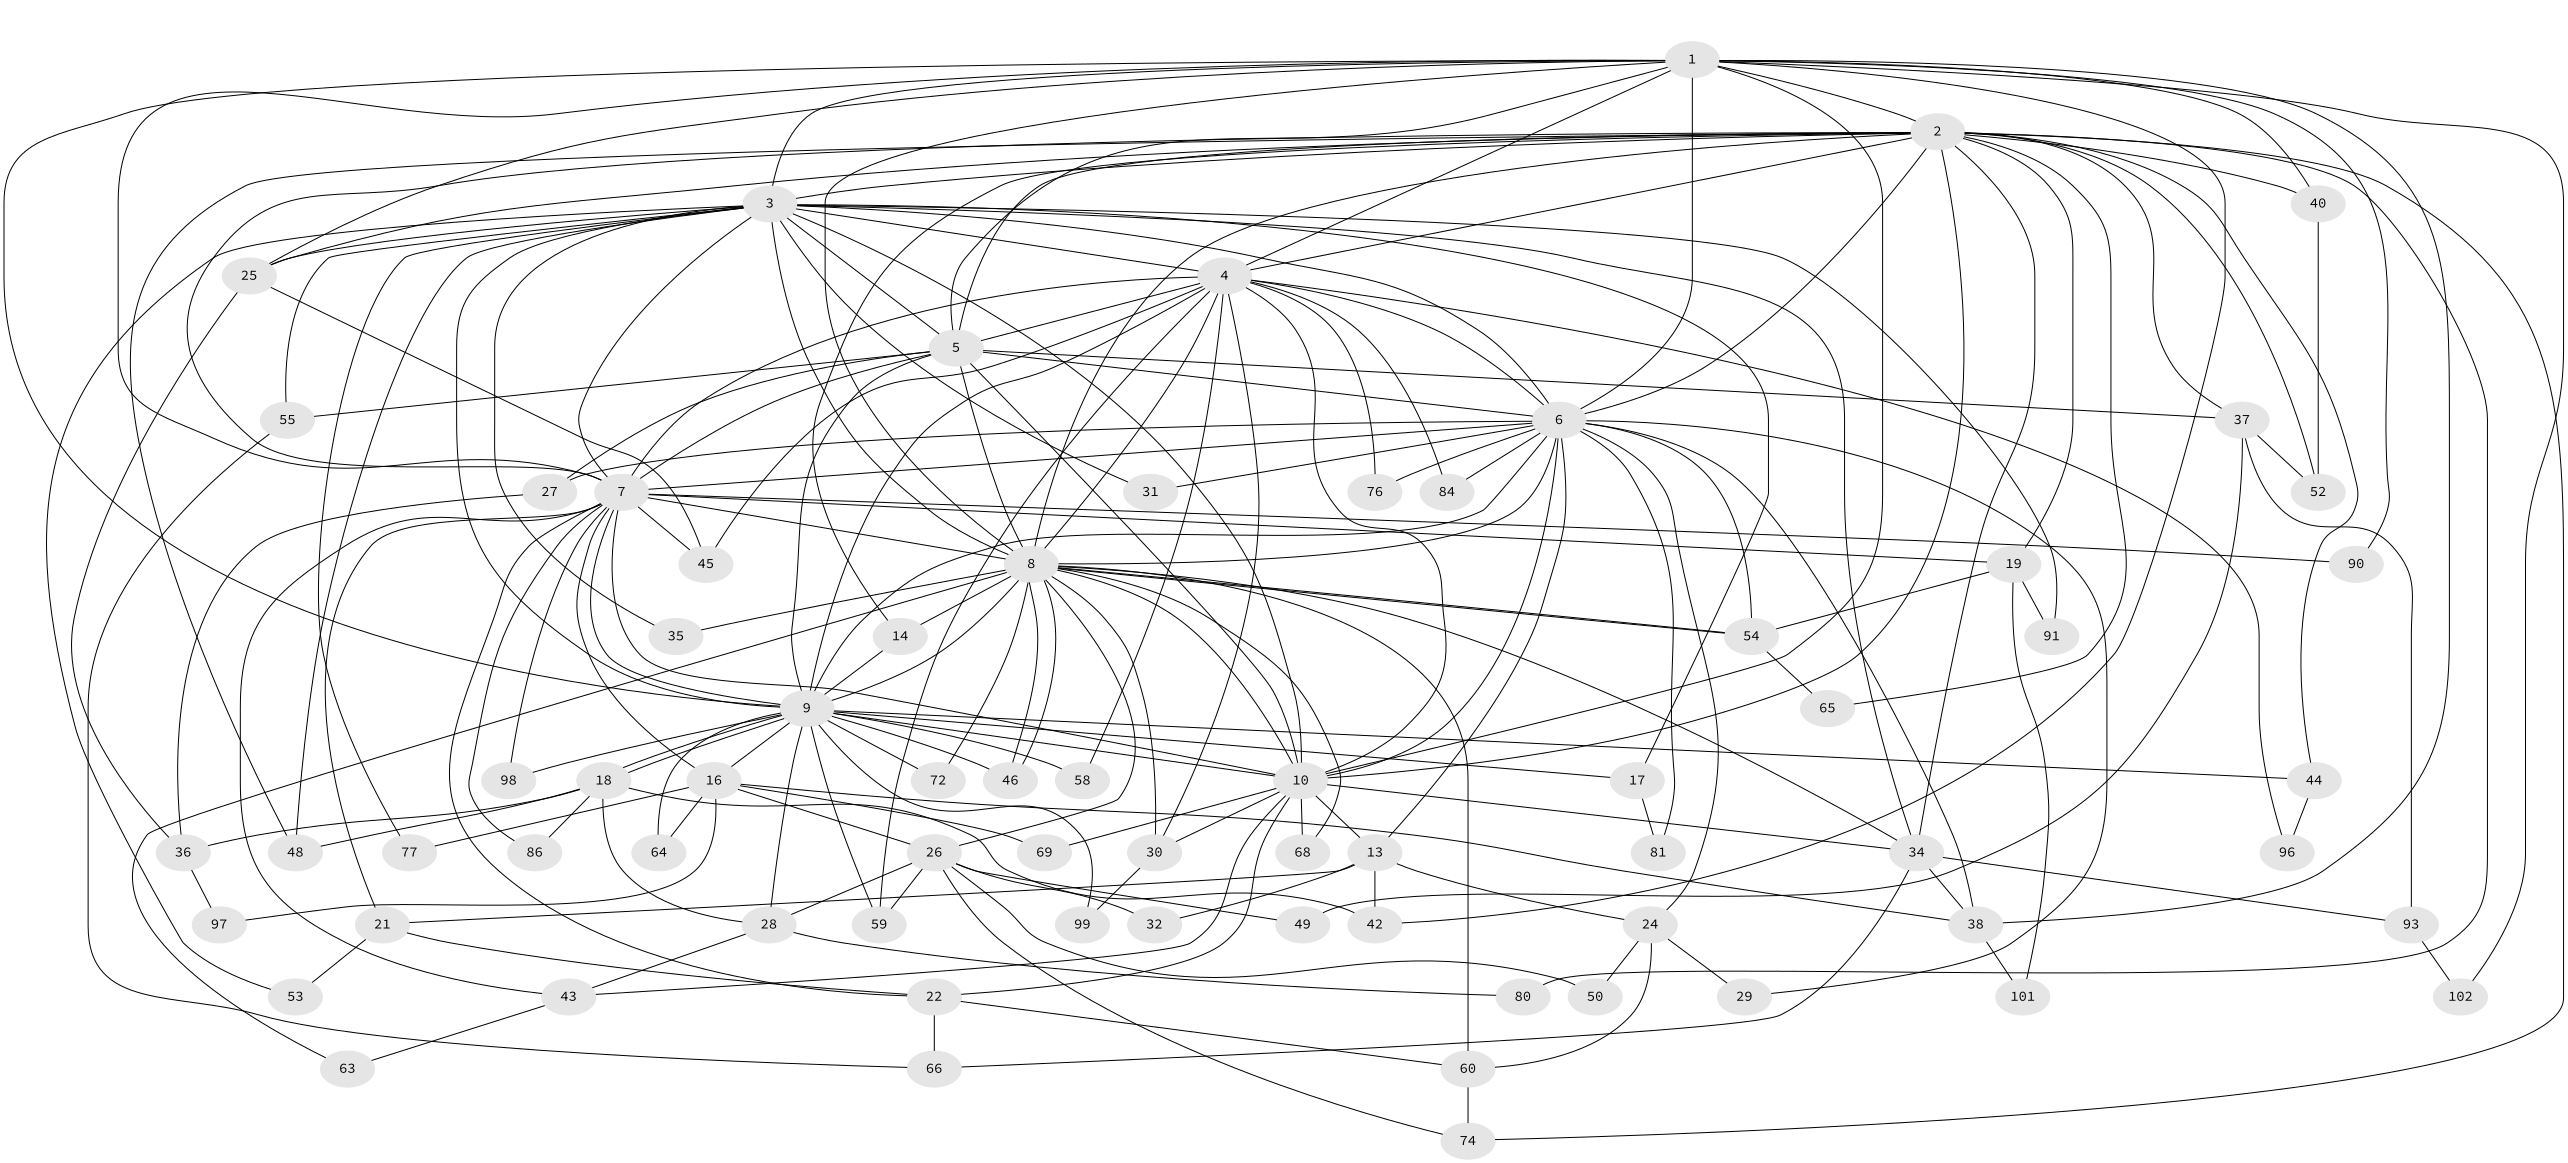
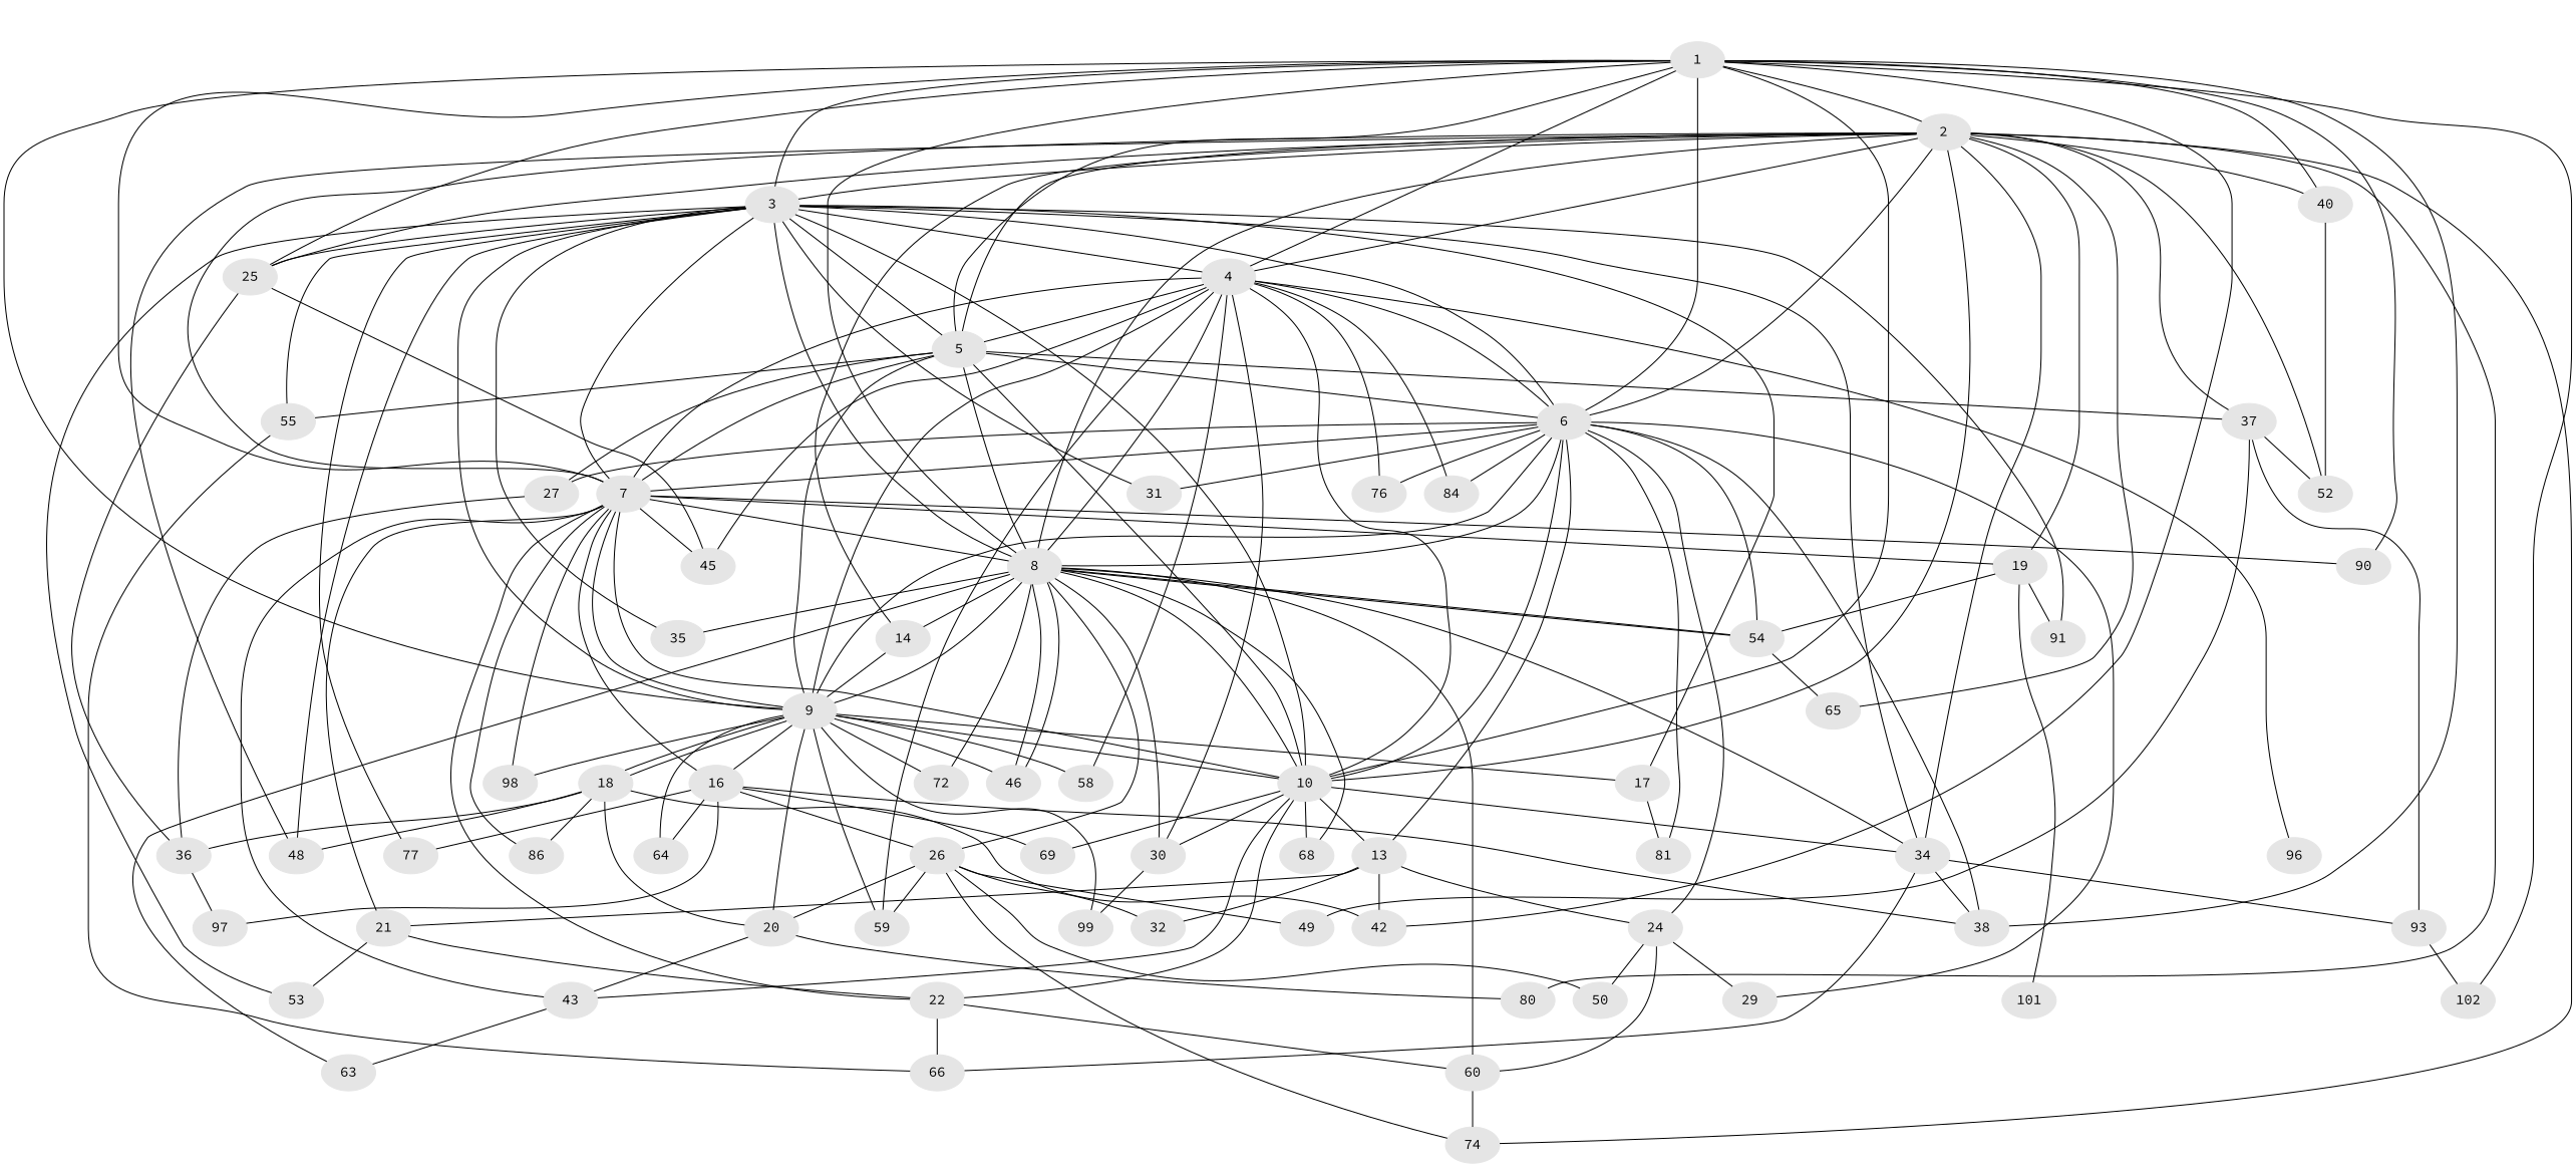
  graph {
    fontname="Source Code Pro"
    node [color=gray90 fontname="Source Code Pro" style=filled]
    edge [fontname="Source Code Pro"]
    1 [super="+58"]
    2 [super="+78"]
    3 [super="+11"]
    4 [super="+85"]
    5 [super="+20"]
    6 [super="+23"]
    7 [super="+15"]
    8 [super="+47"]
    9 [super="+12"]
    10 [super="+33"]
    25 [super="+70"]
    38 [super="+51"]
    40 [super="+100"]
    42 [super="+75"]
    90
    102
    14
    19 [super="+89"]
    34 [super="+71"]
    37 [super="+84"]
-   44
    48 [super="+59"]
    52
    65
    74
    80
    17
    31
    35
    53
    55
    77
    91
    30 [super="+92"]
    45 [super="+94"]
    n36 [label=59]
    76
    n38 [label=84]
    n39 [label=58]
    96
    27
    13 [super="+57"]
    24
    29
    54 [super="+79"]
    81
    16 [super="+61"]
    21
    22 [super="+62"]
    43 [super="+95"]
    86
    98
    26 [super="+82"]
    46 [super="+67"]
    60 [super="+87"]
    63
    68
    72
    18 [super="+41"]
-   28
+   28 [label=20]
    64
    99
    69
    36 [super="+39"]
    101
    66 [super="+73"]
    93
    49
    32
    50
    97
    1 -- 2
    1 -- 3
    1 -- 4
    1 -- 5
    1 -- 6 [weight=2]
    1 -- 7
    1 -- 8
    1 -- 9
    1 -- 10
    1 -- 25
    1 -- 38
    1 -- 40
    1 -- 42
    1 -- 90
    1 -- 102
    2 -- 3
    2 -- 4
    2 -- 5
    2 -- 6
    2 -- 7
    2 -- 8 [weight=2]
    2 -- 10
    2 -- 25
    2 -- 40
    2 -- 14
    2 -- 19
    2 -- 34
    2 -- 37
-   2 -- 44
    2 -- 48
    2 -- 52
    2 -- 65
    2 -- 74
    2 -- 80
    3 -- 4
    3 -- 5
    3 -- 6
    3 -- 7
    3 -- 8
    3 -- 9
    3 -- 10
    3 -- 25
    3 -- 34
    3 -- 48
    3 -- 17
    3 -- 31
    3 -- 35
    3 -- 53
    3 -- 55
    3 -- 77
    3 -- 91
    4 -- 5
    4 -- 6
    4 -- 7
    4 -- 8
    4 -- 9
    4 -- 10
    4 -- 30
    4 -- 45
    4 -- n36
    4 -- 76
    4 -- n38
    4 -- n39
    4 -- 96
    5 -- 6
    5 -- 7 [weight=2]
    5 -- 8
    5 -- 9
    5 -- 10
    5 -- 37
    5 -- 55
    5 -- 27
    6 -- 7
    6 -- 8
    6 -- 9
    6 -- 10
    6 -- 38
    6 -- 31
    6 -- 76
    6 -- n38
    6 -- 27
    6 -- 13
    6 -- 24
    6 -- 29
    6 -- 54
    6 -- 81
    7 -- 8 [weight=2]
    7 -- 9
    7 -- 10
    7 -- 90
    7 -- 19
    7 -- 45
    7 -- 16
    7 -- 21
    7 -- 22
    7 -- 43
    7 -- 86
    7 -- 98
    8 -- 9 [weight=2]
    8 -- 10
    8 -- 14
    8 -- 34
    8 -- 35
    8 -- 30
    8 -- 54
    8 -- 54
    8 -- 26
    8 -- 46
    8 -- 46
    8 -- 60
    8 -- 63
    8 -- 68
    8 -- 72
    9 -- 10
-   9 -- 44
    9 -- 17
    9 -- n36
    9 -- n39
    9 -- 16 [weight=2]
    9 -- 98
    9 -- 46
    9 -- 72
    9 -- 18
    9 -- 18
    9 -- 28
    9 -- 64
    9 -- 99
    10 -- 34
    10 -- 30
    10 -- 13 [weight=2]
    10 -- 22 [weight=2]
    10 -- 43
    10 -- 68
    10 -- 69
    25 -- 45
    25 -- 36
-   38 -- 101
    40 -- 52
    14 -- 9
    19 -- 91
    19 -- 54
    19 -- 101
    34 -- 38
    34 -- 66
    34 -- 93
    37 -- 52
    37 -- 93
    37 -- 49
-   44 -- 96
    17 -- 81
    55 -- 66
    30 -- 99
    27 -- 36
    13 -- 42
    13 -- 24
    13 -- 21
    13 -- 32
    24 -- 29
    24 -- 60
    24 -- 50
    54 -- 65
    16 -- 38
    16 -- 77
    16 -- 26
    16 -- 64
    16 -- 69
    16 -- 97
    21 -- 53
    21 -- 22
    22 -- 60
    22 -- 66
    43 -- 63
    26 -- 74
    26 -- n36
    26 -- 28
    26 -- 49
    26 -- 32
    26 -- 50
    60 -- 74
    18 -- 42
    18 -- 48
    18 -- 86
    18 -- 28
    18 -- 36
    28 -- 80
    28 -- 43
    36 -- 97
    93 -- 102
  }
